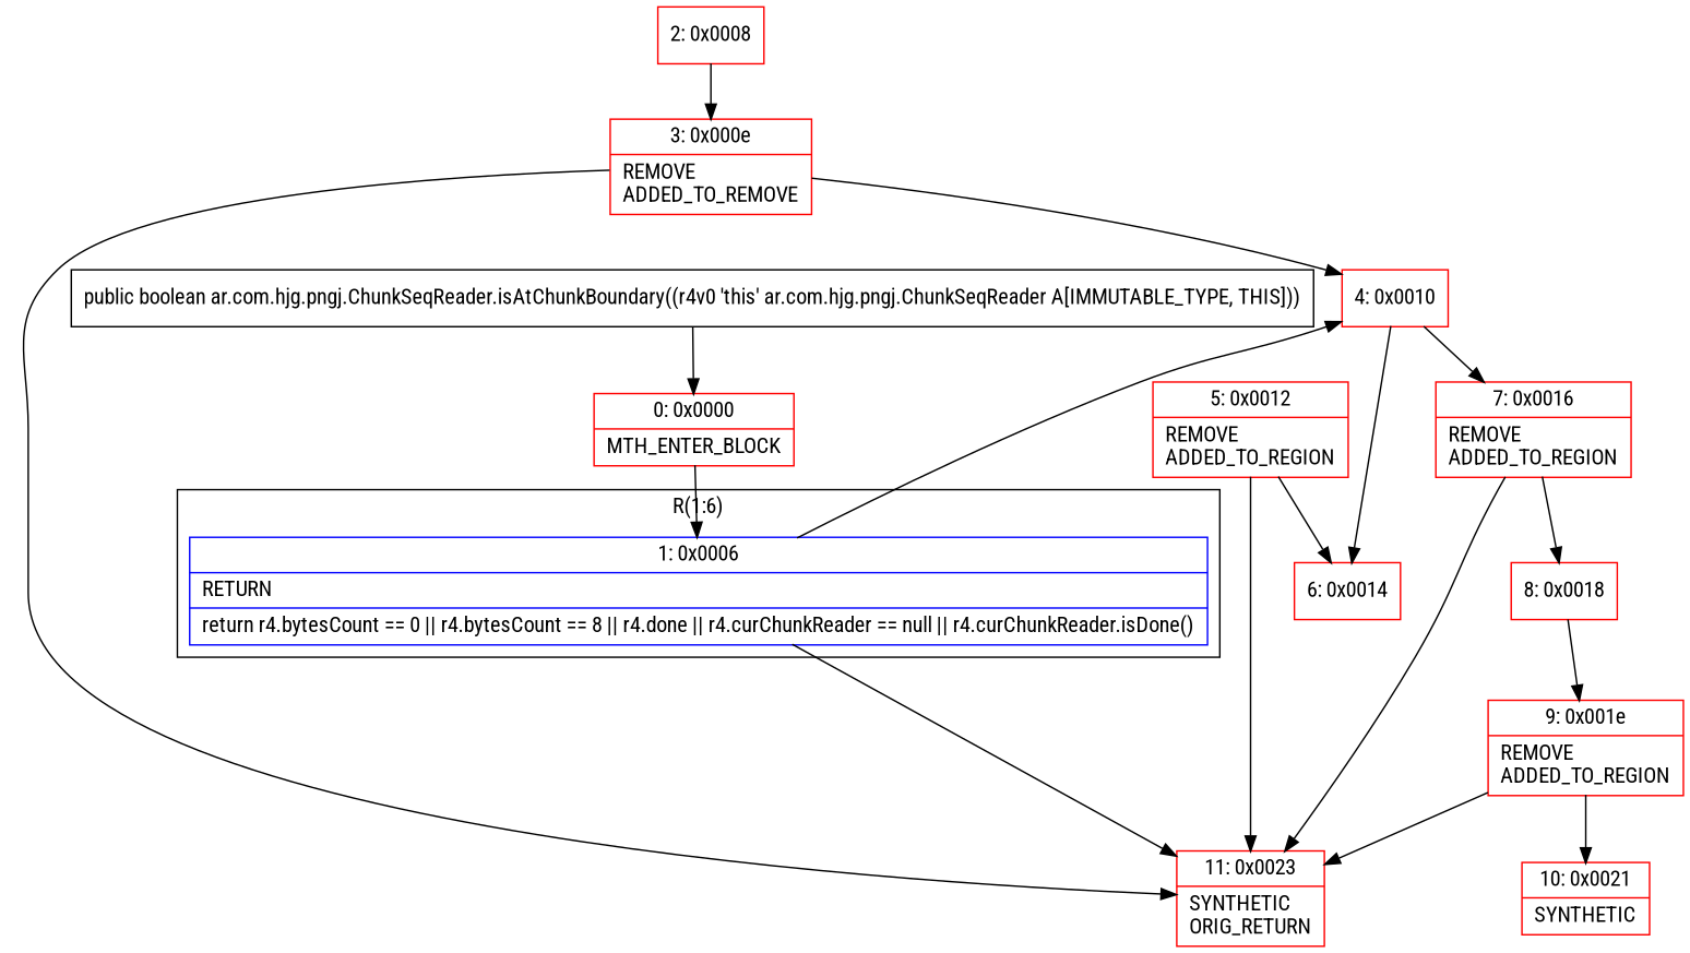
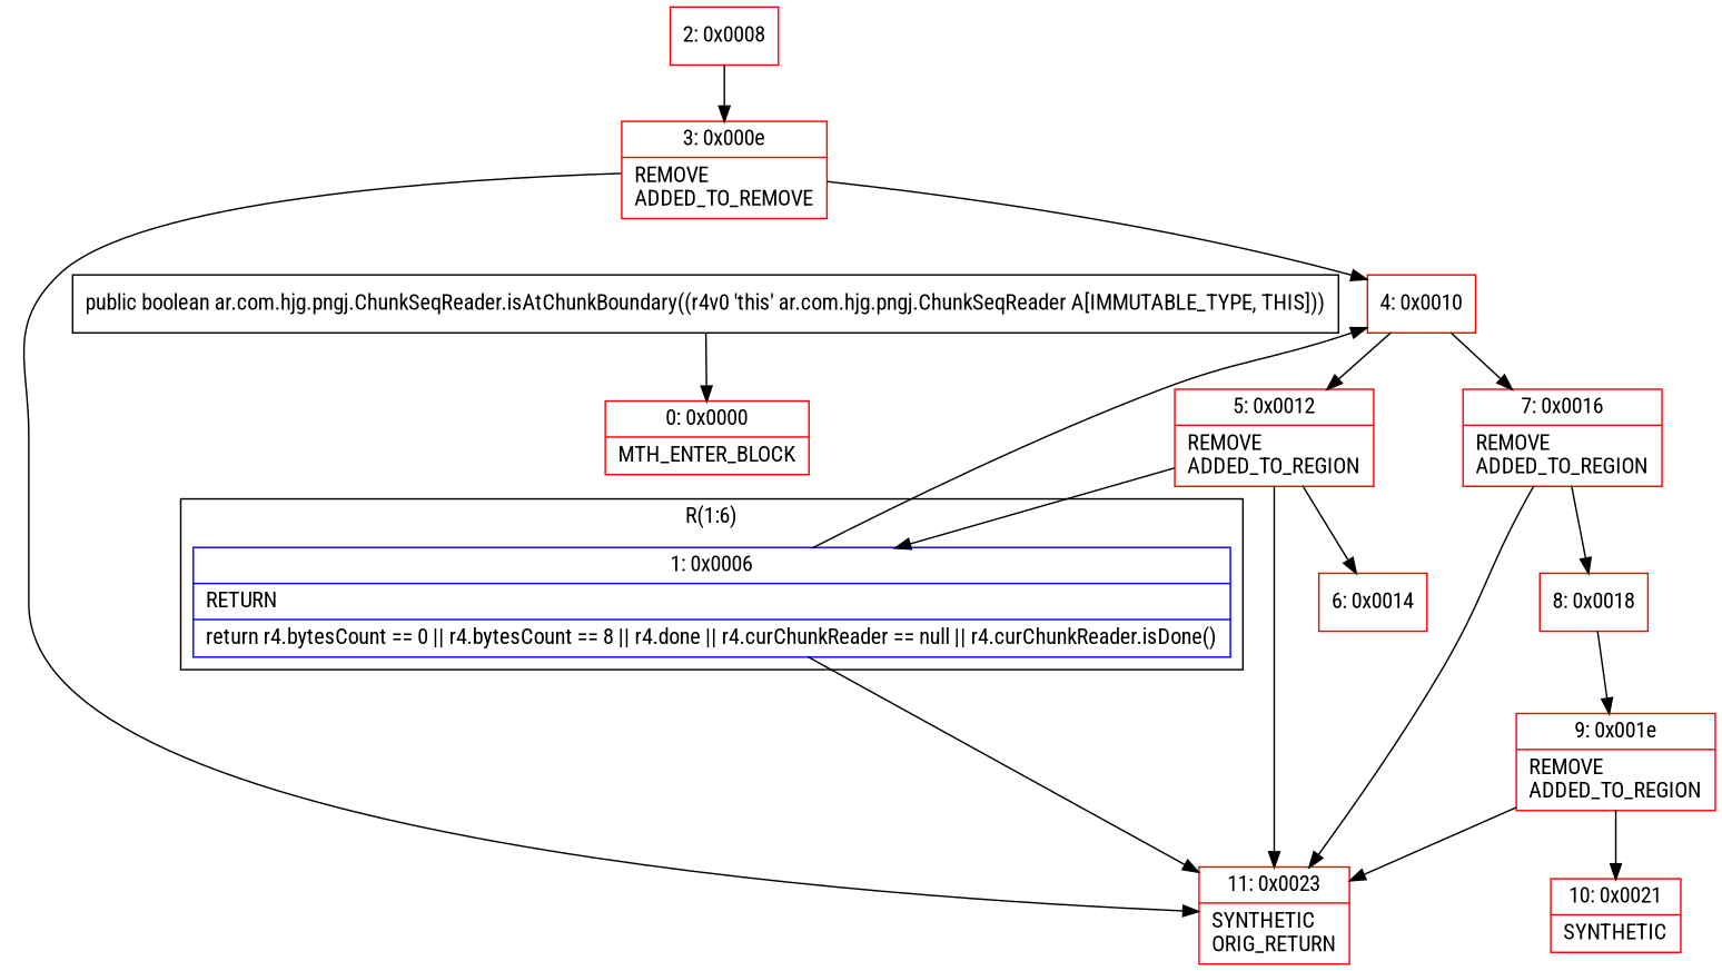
  digraph {
    fontname="Roboto Condensed"
    node [color=red fontname="Roboto Condensed" shape=record]
    edge [fontname="Roboto Condensed"]
    n1 [color=blue label="{1\:\ 0x0006|RETURN\l|return r4.bytesCount == 0 \|\| r4.bytesCount == 8 \|\| r4.done \|\| r4.curChunkReader == null \|\| r4.curChunkReader.isDone()\l}"]
    n2 [label="{11\:\ 0x0023|SYNTHETIC\lORIG_RETURN\l}"]
    n3 [label="{4\:\ 0x0010}"]
    n4 [label="{2\:\ 0x0008}"]
    n5 [label="{3\:\ 0x000e|REMOVE\lADDED_TO_REMOVE\l}"]
    n6 [label="{0\:\ 0x0000|MTH_ENTER_BLOCK\l}"]
    n7 [label="{5\:\ 0x0012|REMOVE\lADDED_TO_REGION\l}"]
    n8 [label="{7\:\ 0x0016|REMOVE\lADDED_TO_REGION\l}"]
    n9 [label="{6\:\ 0x0014}"]
    n10 [label="{8\:\ 0x0018}"]
    n11 [label="{9\:\ 0x001e|REMOVE\lADDED_TO_REGION\l}"]
    n12 [label="{10\:\ 0x0021|SYNTHETIC\l}"]
    n13 [label="{public boolean ar.com.hjg.pngj.ChunkSeqReader.isAtChunkBoundary((r4v0 'this' ar.com.hjg.pngj.ChunkSeqReader A[IMMUTABLE_TYPE, THIS])) }" color=""]
    subgraph cluster_1 {
      label="R(1:6)"
      n1
    }
    n1 -> n2
    n1 -> n3
-   n3 -> n9
+   n3 -> n7
    n3 -> n8
    n4 -> n5
    n5 -> n2
    n5 -> n3
-   n6 -> n1
+   n7 -> n1
    n7 -> n2
    n7 -> n9
    n8 -> n2
    n8 -> n10
    n10 -> n11
    n11 -> n2
    n11 -> n12
    n13 -> n6
  }
